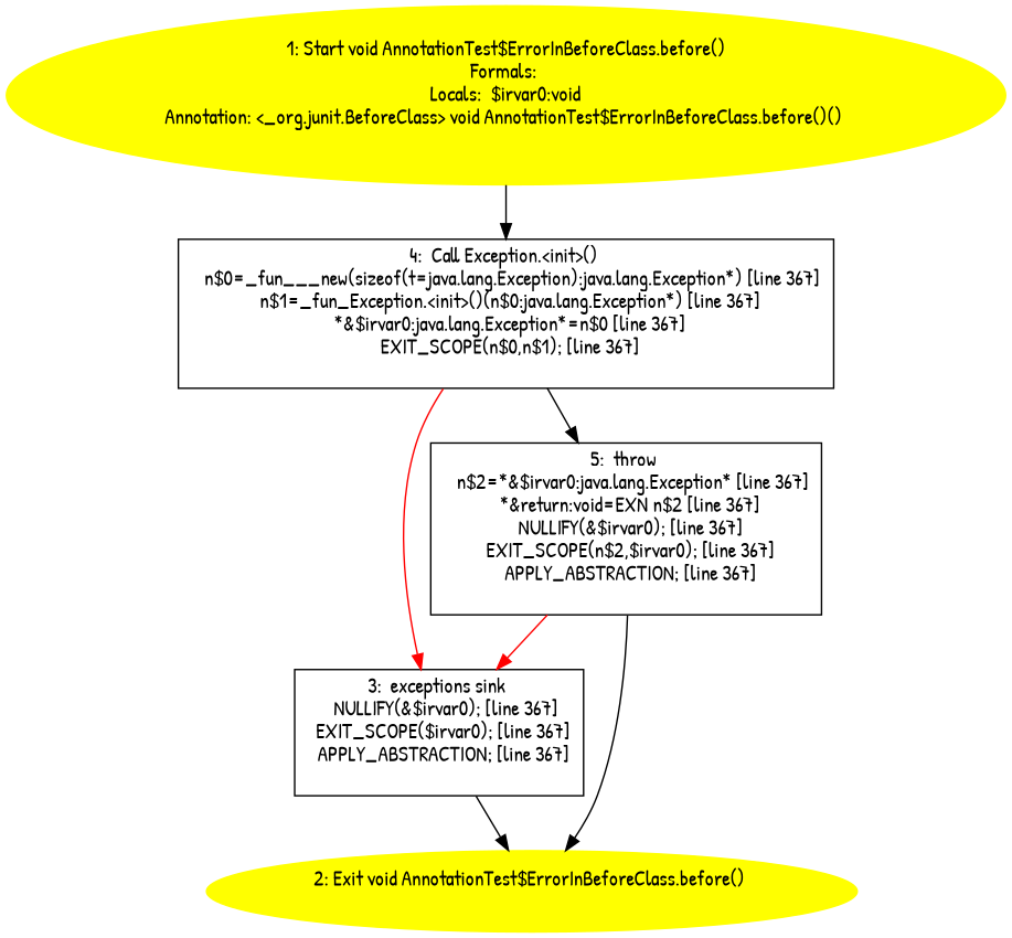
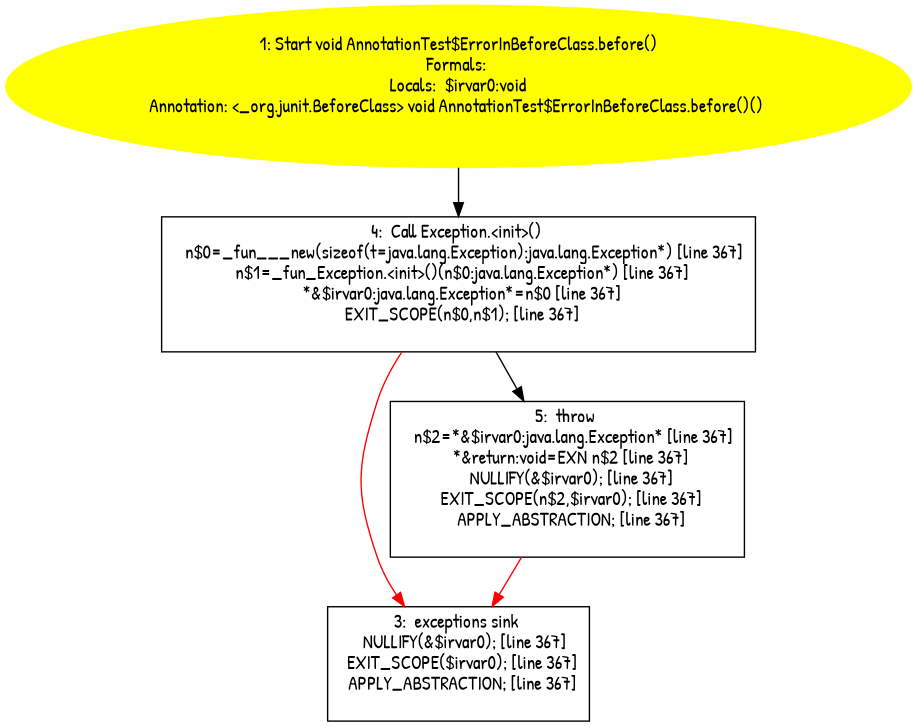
  digraph {
    fontname="Patrick Hand"
    node [fontname="Patrick Hand" shape=box]
    edge [fontname="Patrick Hand"]
    n1 [color=yellow label="1: Start void AnnotationTest$ErrorInBeforeClass.before()\nFormals: \nLocals:  $irvar0:void\nAnnotation: <_org.junit.BeforeClass> void AnnotationTest$ErrorInBeforeClass.before()() \n  " style=filled shape=""]
    n2 [label="4:  Call Exception.<init>() \n   n$0=_fun___new(sizeof(t=java.lang.Exception):java.lang.Exception*) [line 367]\n  n$1=_fun_Exception.<init>()(n$0:java.lang.Exception*) [line 367]\n  *&$irvar0:java.lang.Exception*=n$0 [line 367]\n  EXIT_SCOPE(n$0,n$1); [line 367]\n "]
    n3 [label="3:  exceptions sink \n   NULLIFY(&$irvar0); [line 367]\n  EXIT_SCOPE($irvar0); [line 367]\n  APPLY_ABSTRACTION; [line 367]\n "]
    n4 [label="5:  throw \n   n$2=*&$irvar0:java.lang.Exception* [line 367]\n  *&return:void=EXN n$2 [line 367]\n  NULLIFY(&$irvar0); [line 367]\n  EXIT_SCOPE(n$2,$irvar0); [line 367]\n  APPLY_ABSTRACTION; [line 367]\n "]
-   n5 [color=yellow label="2: Exit void AnnotationTest$ErrorInBeforeClass.before() \n  " style=filled shape=""]
    n1 -> n2
    n2 -> n3 [color=red]
    n2 -> n4
-   n3 -> n5
    n4 -> n3 [color=red]
-   n4 -> n5
  }
